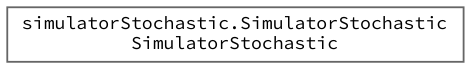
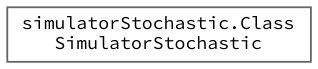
  digraph {
    rankdir=LR
    fontname="Source Code Pro"
-   n1 [color=grey40 fillcolor=white fontname="Source Code Pro" fontsize=10 height=0.2 label="simulatorStochastic.SimulatorStochastic\lSimulatorStochastic" shape=box style=filled width=0.4]
+   n1 [color=grey40 fillcolor=white fontname="Source Code Pro" fontsize=10 height=0.2 label="simulatorStochastic.Class\lSimulatorStochastic" shape=box style=filled width=0.4]
  }
